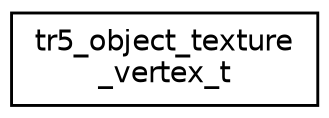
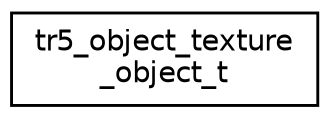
  digraph {
    rankdir=TB
-   n1 [color=black fillcolor=white fontname=Helvetica fontsize=10 height=0.2 label="tr5_object_texture\l_vertex_t" shape=record style=filled width=0.4]
+   n1 [color=black fillcolor=white fontname=Helvetica fontsize=10 height=0.2 label="tr5_object_texture\l_object_t" shape=record style=filled width=0.4]
  }
